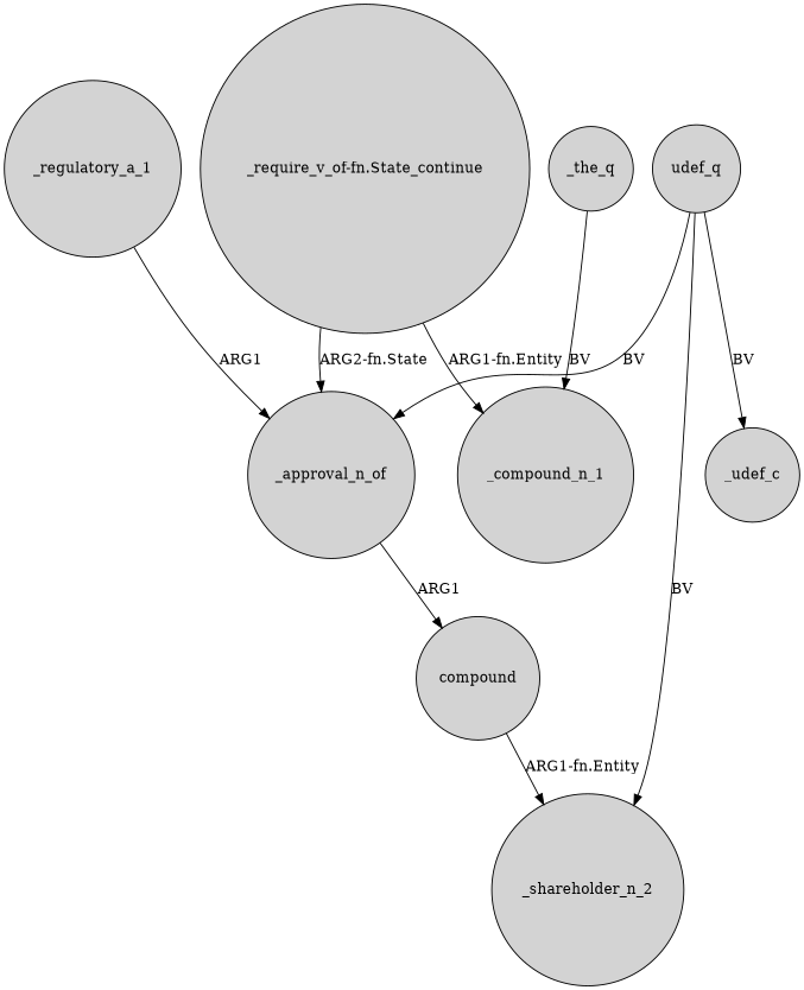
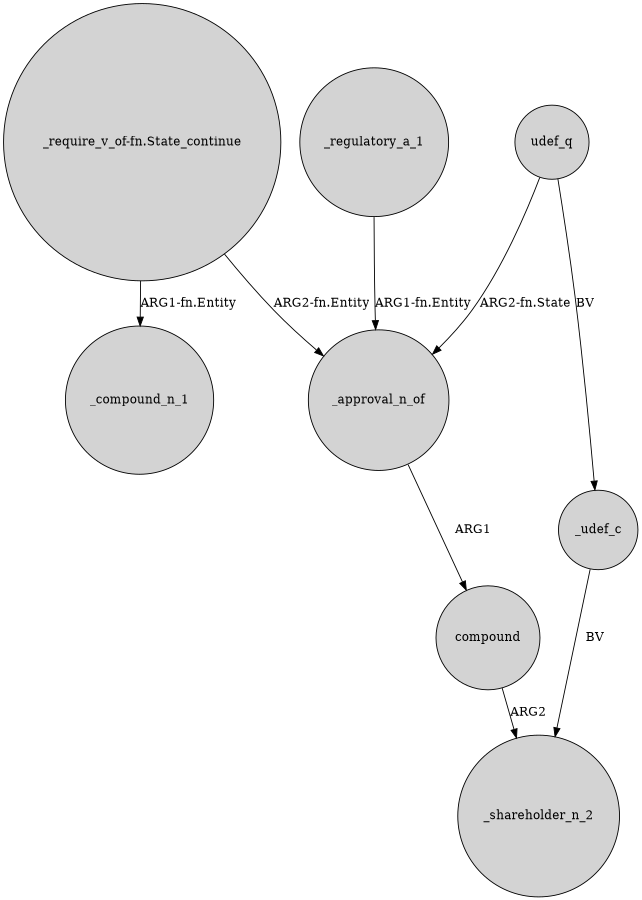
  digraph {
    node [shape=circle style=filled]
    "_require_v_of-fn.State_continue"
    _approval_n_of
    n3 [label=_compound_n_1]
    compound
    udef_q
    n6 [label=_udef_c]
    n7 [label=_shareholder_n_2]
-   _the_q
    _regulatory_a_1
-   "_require_v_of-fn.State_continue" -> _approval_n_of [label="ARG2-fn.State"]
+   "_require_v_of-fn.State_continue" -> _approval_n_of [label="ARG2-fn.Entity"]
    "_require_v_of-fn.State_continue" -> n3 [label="ARG1-fn.Entity"]
    _approval_n_of -> compound [label=ARG1]
-   compound -> n7 [label="ARG1-fn.Entity"]
-   udef_q -> _approval_n_of [label=BV]
+   compound -> n7 [label=ARG2]
+   udef_q -> _approval_n_of [label="ARG2-fn.State"]
    udef_q -> n6 [label=BV]
-   udef_q -> n7 [label=BV]
-   _the_q -> n3 [label=BV]
-   _regulatory_a_1 -> _approval_n_of [label=ARG1]
+   n6 -> n7 [label=BV]
+   _regulatory_a_1 -> _approval_n_of [label="ARG1-fn.Entity"]
  }
